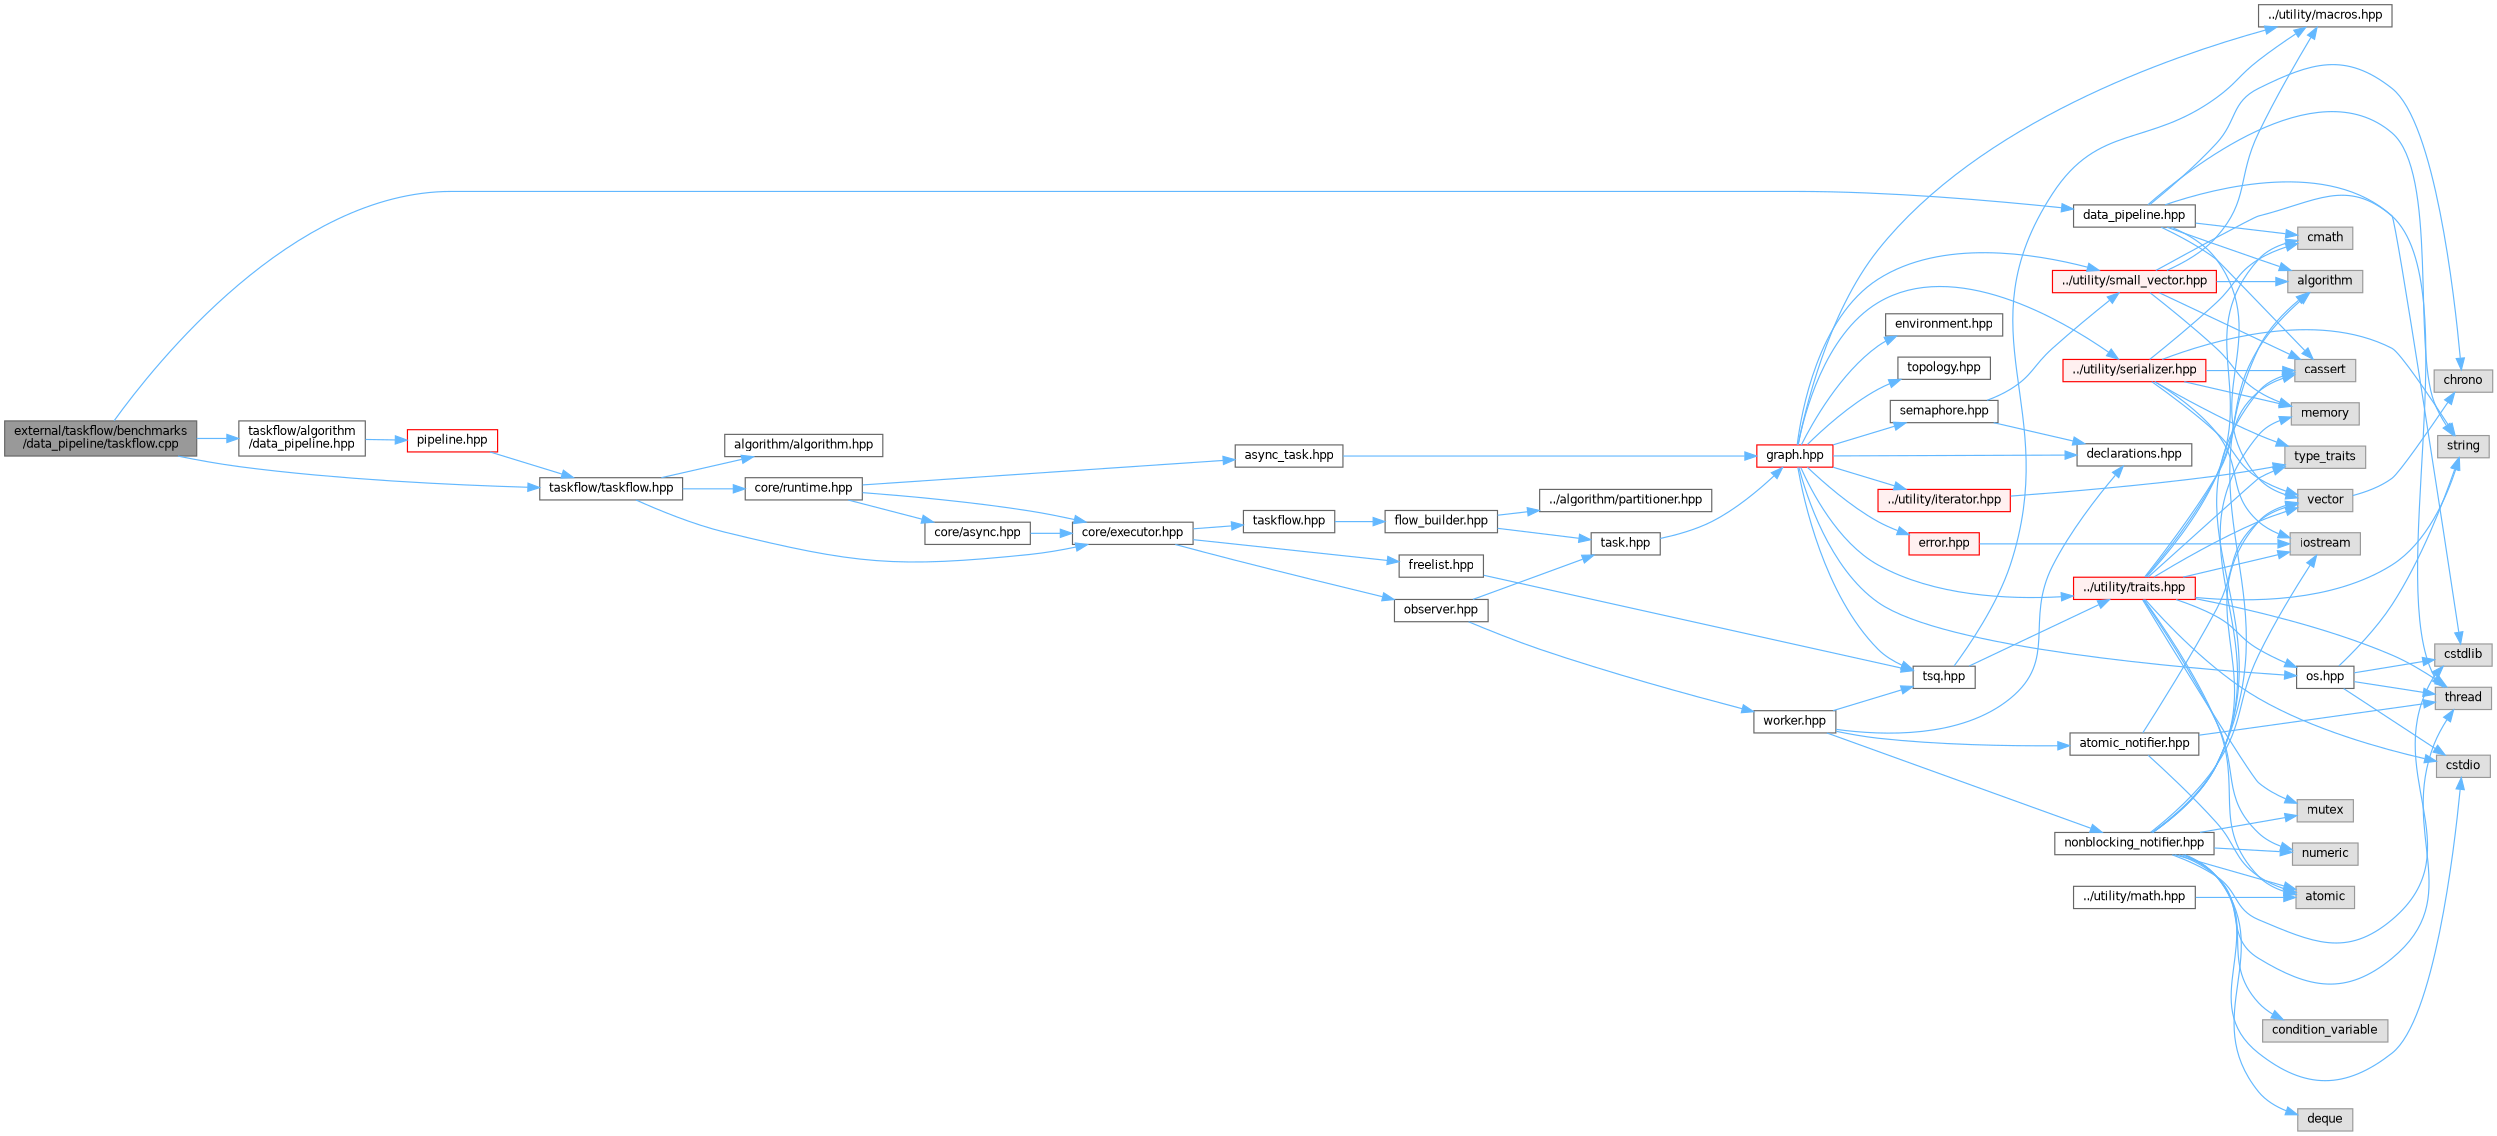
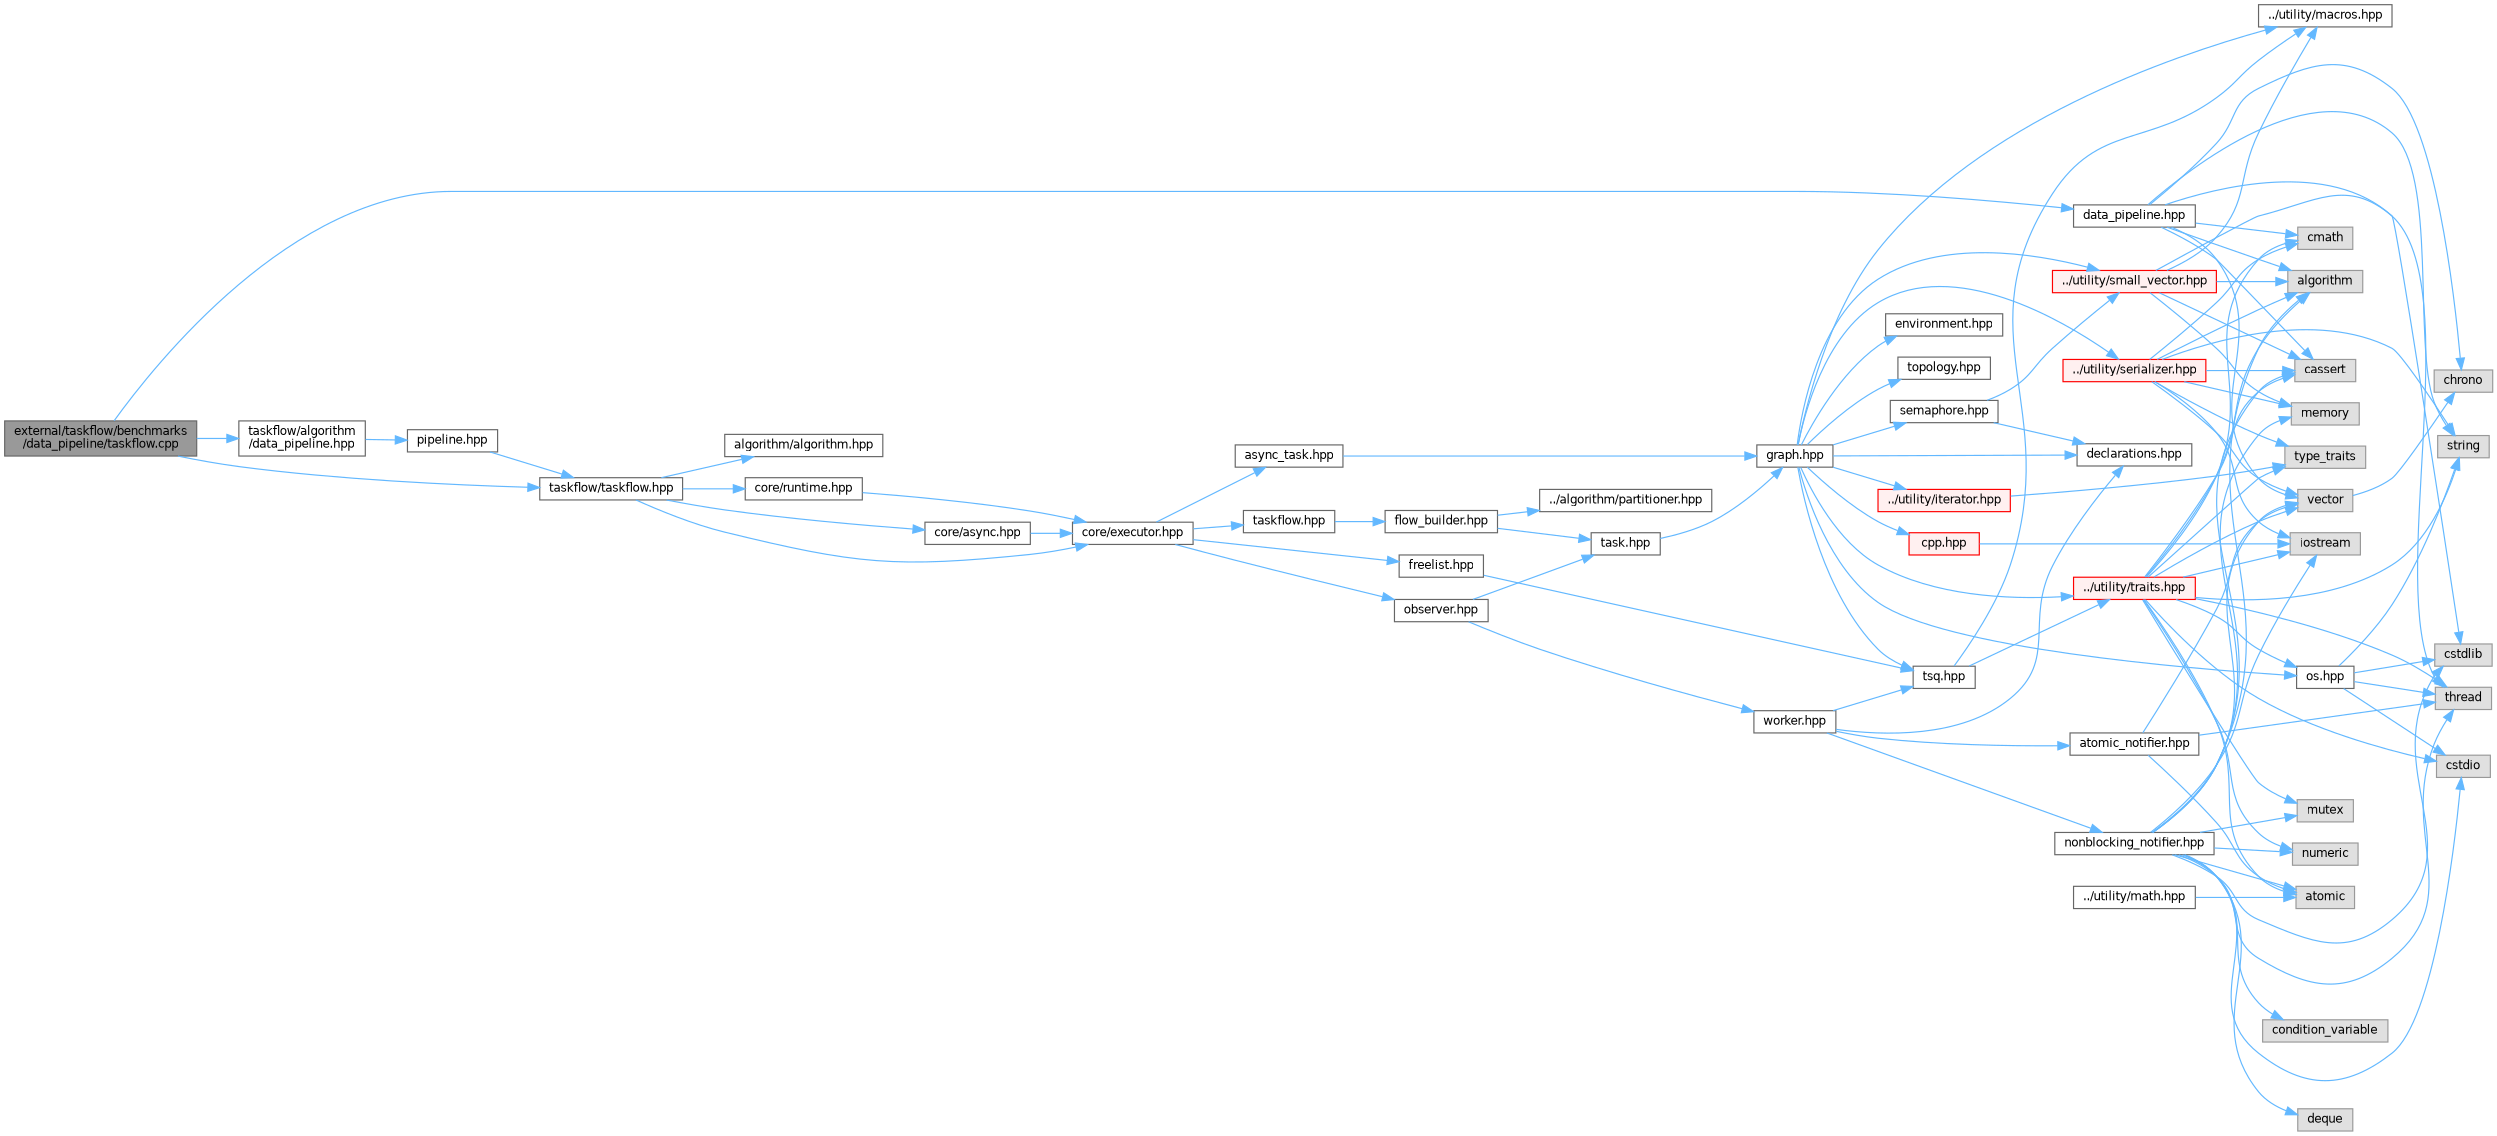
  digraph {
    rankdir=LR
    node [color=grey40 fillcolor=white fontname=Helvetica fontsize=10 shape=box style=filled]
    edge [color=steelblue1 fontname=Helvetica fontsize=10 labelfontname=Helvetica labelfontsize=10 style=solid]
    n1 [color=gray40 fillcolor=grey60 fontcolor=black height=0.2 label="external/taskflow/benchmarks\l/data_pipeline/taskflow.cpp" width=0.4]
    n2 [height=0.2 label="data_pipeline.hpp" width=0.4]
    n3 [height=0.2 label="taskflow/taskflow.hpp" width=0.4]
    n4 [height=0.2 label="taskflow/algorithm\l/data_pipeline.hpp" width=0.4]
    n5 [color=grey60 fillcolor="#E0E0E0" height=0.2 label=chrono width=0.4]
    n6 [color=grey60 fillcolor="#E0E0E0" height=0.2 label=string width=0.4]
    n7 [color=grey60 fillcolor="#E0E0E0" height=0.2 label=cassert width=0.4]
    n8 [color=grey60 fillcolor="#E0E0E0" height=0.2 label=thread width=0.4]
    n9 [color=grey60 fillcolor="#E0E0E0" height=0.2 label=algorithm width=0.4]
    n10 [color=grey60 fillcolor="#E0E0E0" height=0.2 label=cmath width=0.4]
    n11 [color=grey60 fillcolor="#E0E0E0" height=0.2 label=vector width=0.4]
    n12 [height=0.2 label="core/executor.hpp" width=0.4]
    n13 [height=0.2 label="core/runtime.hpp" width=0.4]
    n14 [height=0.2 label="core/async.hpp" width=0.4]
    n15 [height=0.2 label="algorithm/algorithm.hpp" width=0.4]
-   n16 [color=red height=0.2 label="pipeline.hpp" width=0.4]
+   n16 [height=0.2 label="pipeline.hpp" width=0.4]
    n17 [height=0.2 label="observer.hpp" width=0.4]
    n18 [height=0.2 label="taskflow.hpp" width=0.4]
    n19 [height=0.2 label="async_task.hpp" width=0.4]
    n20 [height=0.2 label="freelist.hpp" width=0.4]
    n21 [height=0.2 label="task.hpp" width=0.4]
    n22 [height=0.2 label="worker.hpp" width=0.4]
    n23 [height=0.2 label="flow_builder.hpp" width=0.4]
-   n24 [color=red height=0.2 label="graph.hpp" width=0.4]
+   n24 [height=0.2 label="graph.hpp" width=0.4]
    n25 [height=0.2 label="tsq.hpp" width=0.4]
    n26 [height=0.2 label="declarations.hpp" width=0.4]
    n27 [height=0.2 label="atomic_notifier.hpp" width=0.4]
    n28 [height=0.2 label="nonblocking_notifier.hpp" width=0.4]
    n29 [height=0.2 label="../utility/macros.hpp" width=0.4]
    n30 [color=red fillcolor="#FFF0F0" height=0.2 label="../utility/traits.hpp" width=0.4]
    n31 [height=0.2 label="os.hpp" width=0.4]
    n32 [color=red fillcolor="#FFF0F0" height=0.2 label="../utility/iterator.hpp" width=0.4]
    n33 [color=red fillcolor="#FFF0F0" height=0.2 label="../utility/small_vector.hpp" width=0.4]
    n34 [color=red fillcolor="#FFF0F0" height=0.2 label="../utility/serializer.hpp" width=0.4]
-   n35 [color=red fillcolor="#FFF0F0" height=0.2 label="error.hpp" width=0.4]
+   n35 [color=red fillcolor="#FFF0F0" height=0.2 label="cpp.hpp" width=0.4]
    n36 [height=0.2 label="semaphore.hpp" width=0.4]
    n37 [height=0.2 label="environment.hpp" width=0.4]
    n38 [height=0.2 label="topology.hpp" width=0.4]
    n39 [color=grey60 fillcolor="#E0E0E0" height=0.2 label=type_traits width=0.4]
    n40 [color=grey60 fillcolor="#E0E0E0" height=0.2 label=iostream width=0.4]
    n41 [color=grey60 fillcolor="#E0E0E0" height=0.2 label=mutex width=0.4]
    n42 [color=grey60 fillcolor="#E0E0E0" height=0.2 label=atomic width=0.4]
    n43 [color=grey60 fillcolor="#E0E0E0" height=0.2 label=numeric width=0.4]
    n44 [color=grey60 fillcolor="#E0E0E0" height=0.2 label=cstdio width=0.4]
    n45 [color=grey60 fillcolor="#E0E0E0" height=0.2 label=cstdlib width=0.4]
    n46 [height=0.2 label="../utility/math.hpp" width=0.4]
    n47 [color=grey60 fillcolor="#E0E0E0" height=0.2 label=memory width=0.4]
    n48 [color=grey60 fillcolor="#E0E0E0" height=0.2 label=deque width=0.4]
    n49 [color=grey60 fillcolor="#E0E0E0" height=0.2 label=condition_variable width=0.4]
    n50 [height=0.2 label="../algorithm/partitioner.hpp" width=0.4]
    n1 -> n2
    n1 -> n3
    n1 -> n4
    n2 -> n5
    n2 -> n6
    n2 -> n7
    n2 -> n8
    n2 -> n9
    n2 -> n10
    n2 -> n11
    n3 -> n12
    n3 -> n13
-   n13 -> n14
+   n3 -> n14
    n3 -> n15
    n4 -> n16
    n11 -> n5
    n12 -> n17
    n12 -> n18
-   n13 -> n19
+   n12 -> n19
    n12 -> n20
    n13 -> n12
    n14 -> n12
    n16 -> n3
    n17 -> n21
    n17 -> n22
    n18 -> n23
    n19 -> n24
    n20 -> n25
    n21 -> n24
    n22 -> n25
    n22 -> n26
    n22 -> n27
    n22 -> n28
    n23 -> n21
    n23 -> n50
    n24 -> n25
    n24 -> n26
    n24 -> n29
    n24 -> n30
    n24 -> n31
    n24 -> n32
    n24 -> n33
    n24 -> n34
    n24 -> n35
    n24 -> n36
    n24 -> n37
    n24 -> n38
    n25 -> n29
    n25 -> n30
    n27 -> n8
    n27 -> n11
    n27 -> n42
    n28 -> n7
    n28 -> n8
    n28 -> n9
    n28 -> n11
    n28 -> n40
    n28 -> n41
    n28 -> n42
    n28 -> n43
    n28 -> n44
    n28 -> n45
    n28 -> n47
    n28 -> n48
    n28 -> n49
    n30 -> n6
    n30 -> n7
    n30 -> n8
    n30 -> n9
    n30 -> n10
    n30 -> n11
    n30 -> n31
    n30 -> n39
    n30 -> n40
    n30 -> n41
    n30 -> n42
    n30 -> n43
    n30 -> n44
    n31 -> n6
    n31 -> n8
    n31 -> n44
    n31 -> n45
    n32 -> n39
    n33 -> n7
    n33 -> n9
    n33 -> n29
    n33 -> n45
    n33 -> n47
    n34 -> n6
    n34 -> n7
+   n34 -> n9
    n34 -> n10
    n34 -> n11
    n34 -> n39
    n34 -> n40
    n34 -> n47
    n35 -> n40
    n36 -> n26
    n36 -> n33
    n46 -> n42
  }
